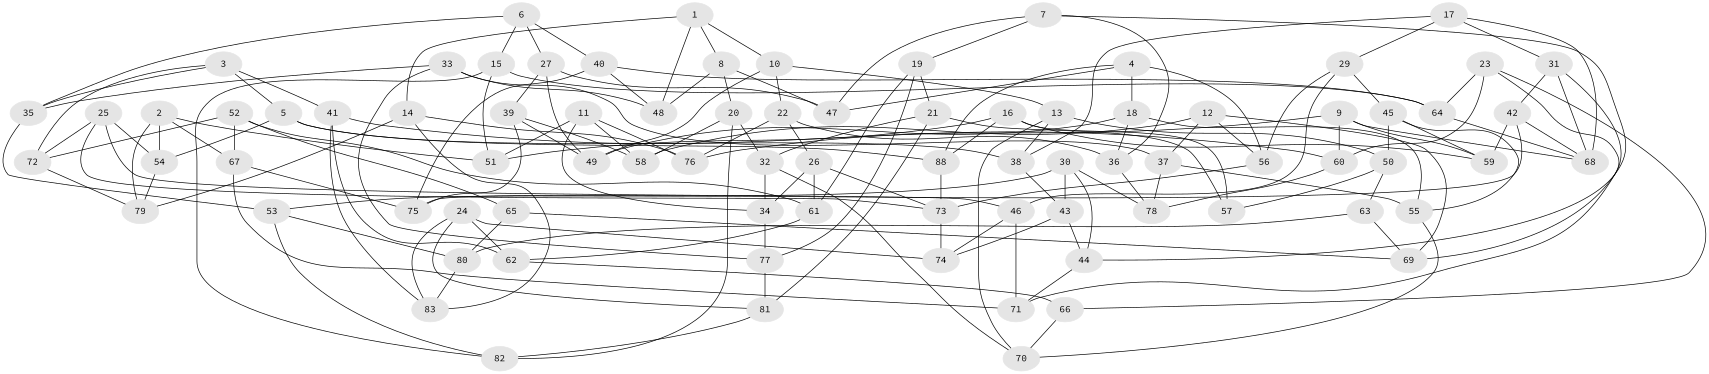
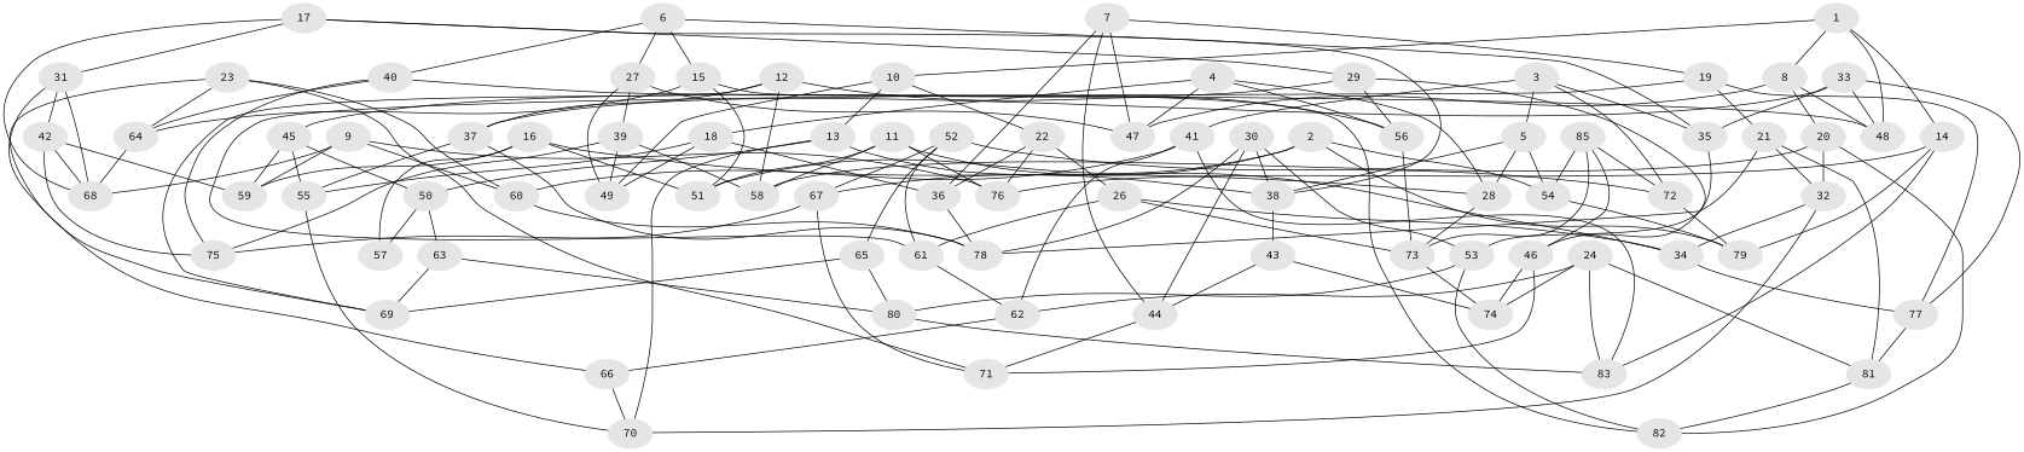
  graph {
    fontname="Source Code Pro"
    node [color=gray90 fontname="Source Code Pro" style=filled]
    edge [fontname="Source Code Pro"]
    1
    8
    10
    14
    48
    47
    20
    13
    22
    49
    79
    76
    83
    2
    51
    54
    67
    71
    75
    3
    5
    35
    41
    72
-   28 [label=88]
+   28
    38
    53
    60
    62
    4
    18
    56
    36
    55
    73
    43
    6
    15
    27
    40
    64
    82
    39
    7
    19
    44
    21
    61
    77
    78
    58
    32
    9
    59
    68
    50
    70
    26
    11
    34
    12
    37
    69
    57
    63
    16
    17
    29
    31
    46
    45
    42
    81
    23
    66
    24
    74
-   25
+   25 [label=85]
    30
    80
    33
    52
    65
    1 -- 8
    1 -- 10
    1 -- 14
    1 -- 48
    8 -- 48
    8 -- 47
    8 -- 20
    10 -- 13
    10 -- 22
    10 -- 49
    14 -- 79
    14 -- 76
    14 -- 83
    20 -- 82
    20 -- 58
    20 -- 32
    13 -- 38
    13 -- 50
    13 -- 70
    22 -- 76
    22 -- 36
    22 -- 26
    2 -- 79
    2 -- 51
    2 -- 54
    2 -- 67
    54 -- 79
    67 -- 71
    67 -- 75
    3 -- 5
    3 -- 35
    3 -- 41
    3 -- 72
    5 -- 54
    5 -- 28
    5 -- 38
    35 -- 53
    41 -- 83
    41 -- 60
    41 -- 62
    72 -- 79
    28 -- 73
    38 -- 43
    53 -- 82
    53 -- 80
    60 -- 78
    62 -- 66
    4 -- 47
    4 -- 28
    4 -- 18
    4 -- 56
    18 -- 49
    18 -- 36
    18 -- 55
    56 -- 73
    36 -- 78
    55 -- 70
    73 -- 74
    43 -- 44
    43 -- 74
    6 -- 35
    6 -- 15
    6 -- 27
    6 -- 40
    15 -- 51
    15 -- 64
    15 -- 82
    27 -- 47
    27 -- 49
    27 -- 39
    40 -- 48
    40 -- 75
    40 -- 64
    64 -- 68
    39 -- 49
    39 -- 75
    39 -- 58
    7 -- 47
    7 -- 36
    7 -- 19
    7 -- 44
    19 -- 21
    19 -- 61
    19 -- 77
    44 -- 71
    21 -- 32
-   21 -- 57
+   21 -- 78
    21 -- 81
    61 -- 62
    77 -- 81
    32 -- 70
    32 -- 34
    9 -- 76
    9 -- 60
    9 -- 59
    9 -- 68
    50 -- 57
    50 -- 63
    26 -- 73
    26 -- 61
    26 -- 34
    11 -- 76
    11 -- 51
    11 -- 58
    11 -- 34
    34 -- 77
    12 -- 56
    12 -- 58
    12 -- 37
    12 -- 69
    37 -- 55
    37 -- 78
    63 -- 69
    63 -- 80
    16 -- 51
    16 -- 28
    16 -- 59
    16 -- 57
    17 -- 38
    17 -- 68
    17 -- 29
    17 -- 31
    29 -- 56
    29 -- 46
    29 -- 45
    31 -- 68
    31 -- 69
    31 -- 42
    46 -- 71
    46 -- 74
    45 -- 55
    45 -- 59
    45 -- 50
    42 -- 75
    42 -- 59
    42 -- 68
    81 -- 82
    23 -- 71
    23 -- 60
    23 -- 64
    23 -- 66
    66 -- 70
    24 -- 83
    24 -- 62
    24 -- 81
    24 -- 74
    25 -- 54
    25 -- 72
    25 -- 73
    25 -- 46
    30 -- 53
-   30 -- 43
+   30 -- 38
    30 -- 44
    30 -- 78
    80 -- 83
    33 -- 48
    33 -- 35
    33 -- 77
    33 -- 37
    52 -- 67
    52 -- 72
    52 -- 61
    52 -- 65
    65 -- 69
    65 -- 80
  }
